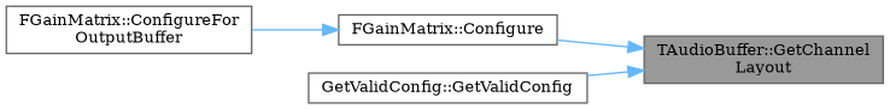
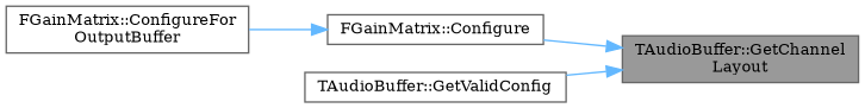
  digraph {
    fontname="DejaVu Serif"
    rankdir=RL
    node [color=grey40 fillcolor=white fontname="DejaVu Serif" fontsize=10 shape=box style=filled]
    edge [color=steelblue1 dir=back fontname="DejaVu Serif" fontsize=10 labelfontname=Helvetica labelfontsize=10 style=solid]
    n1 [color=gray40 fillcolor=grey60 fontcolor=black height=0.2 label="TAudioBuffer::GetChannel\lLayout" width=0.4]
    n2 [height=0.2 label="FGainMatrix::Configure" width=0.4]
-   n3 [height=0.2 label="GetValidConfig::GetValidConfig" width=0.4]
+   n3 [height=0.2 label="TAudioBuffer::GetValidConfig" width=0.4]
    n4 [height=0.2 label="FGainMatrix::ConfigureFor\lOutputBuffer" width=0.4]
    n1 -> n2
    n1 -> n3
    n2 -> n4
  }
